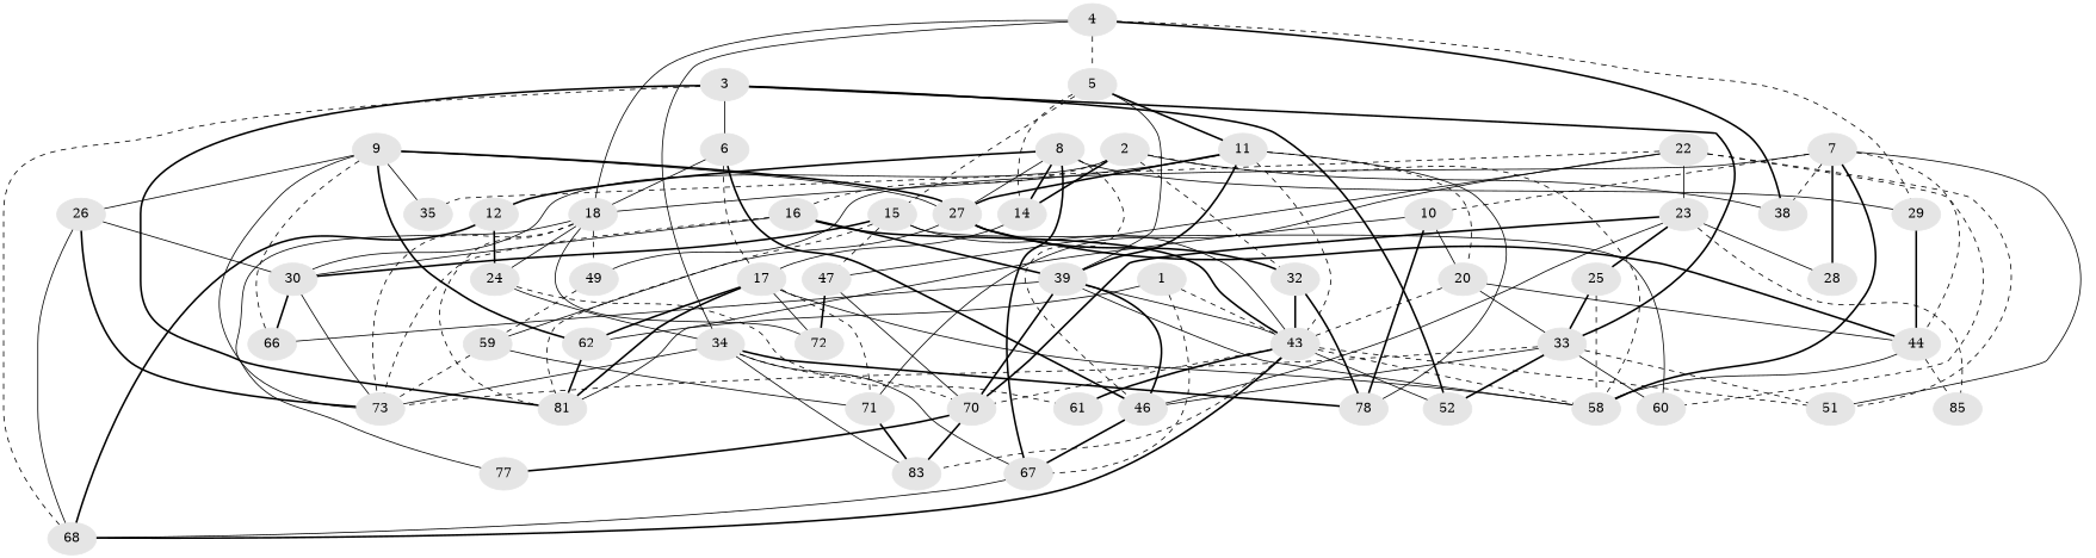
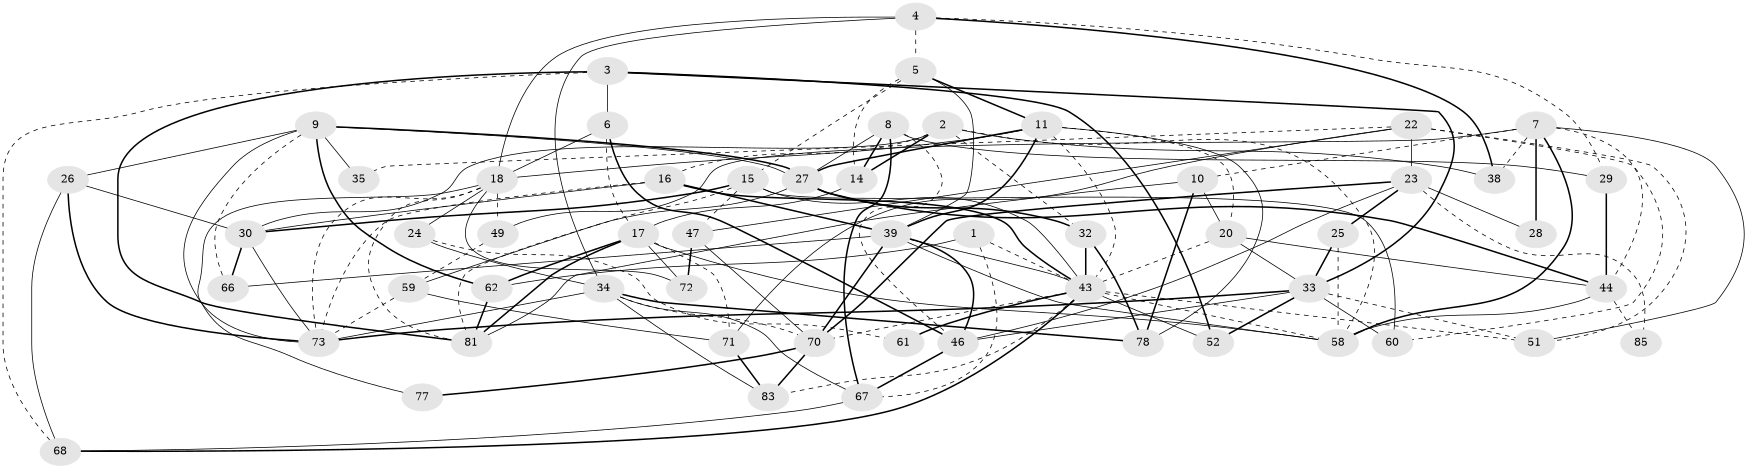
  graph {
    node [color=gray90 style=filled]
    edge [style=solid]
    1 [super="+45"]
    43 [super="+69"]
    62
    67 [super="+80"]
    58 [super="+88"]
    52
    68
    51
    70
    61
    83 [super="+84"]
    81 [super="+86"]
    2 [super="+13"]
    14 [super="+50"]
    16 [super="+57"]
    30 [super="+41"]
    32
    38 [super="+87"]
    17 [super="+31"]
    39 [super="+48"]
    73
    66
    78
    6 [super="+21"]
    18 [super="+55"]
    46 [super="+65"]
    3
    33 [super="+63"]
    60
    5 [super="+53"]
    11
    15 [super="+76"]
    4
    29
    34 [super="+82"]
    49
    24 [super="+40"]
    72
    77
    44 [super="+75"]
    27 [super="+79"]
    20 [super="+64"]
    47 [super="+54"]
    71
    7 [super="+19"]
    10
    28
    85
    59 [super="+74"]
    8 [super="+36"]
-   12
    9 [super="+37"]
    26
    35
    22 [super="+56"]
    23 [super="+42"]
    25
    1 -- 43 [style=dashed]
    1 -- 62
    1 -- 67 [style=dashed]
    43 -- 58 [style=dashed]
    43 -- 52
    43 -- 68 [style=bold]
    43 -- 51 [style=dashed]
    43 -- 70 [style=dashed]
    43 -- 61 [style=bold]
    43 -- 83 [style=dashed]
    62 -- 81 [style=bold]
    67 -- 68
    70 -- 83 [style=bold]
    70 -- 77 [style=bold]
    2 -- 58 [style=dashed]
    2 -- 14 [style=bold]
    2 -- 16 [style=dashed]
    2 -- 30
    2 -- 32 [style=dashed]
    2 -- 38
    14 -- 17
    16 -- 43 [style=bold]
    16 -- 30
    16 -- 39 [style=bold]
    16 -- 73 [style=dashed]
    30 -- 73
    30 -- 66 [style=bold]
    32 -- 43 [style=bold]
    32 -- 78 [style=bold]
    17 -- 62 [style=bold]
    17 -- 58
    17 -- 81 [style=bold]
    17 -- 72
    17 -- 71 [style=dashed]
    39 -- 43
    39 -- 58
    39 -- 70 [style=bold]
    39 -- 66
    39 -- 46 [style=bold]
    6 -- 17 [style=dashed]
    6 -- 18
    6 -- 46 [style=bold]
    18 -- 81 [style=dashed]
    18 -- 73 [style=dashed]
    18 -- 49 [style=dashed]
    18 -- 24
    18 -- 72
    18 -- 77
    46 -- 67 [style=bold]
    3 -- 52 [style=bold]
    3 -- 68 [style=dashed]
    3 -- 81 [style=bold]
    3 -- 6
    3 -- 33 [style=bold]
    33 -- 52 [style=bold]
    33 -- 51 [style=dashed]
-   33 -- 73 [style=dashed]
+   33 -- 73 [style=bold]
    33 -- 46
    33 -- 60
    5 -- 14 [style=dashed]
    5 -- 39
    5 -- 11 [style=bold]
    5 -- 15 [style=dashed]
    11 -- 43 [style=dashed]
    11 -- 39 [style=bold]
    11 -- 78
    11 -- 18
    11 -- 27 [style=bold]
    11 -- 20 [style=dashed]
    15 -- 43
    15 -- 81 [style=dashed]
    15 -- 30 [style=bold]
    15 -- 60
    15 -- 47 [style=dashed]
    4 -- 38 [style=bold]
    4 -- 18
    4 -- 5 [style=dashed]
    4 -- 29 [style=dashed]
    4 -- 34
    29 -- 44 [style=bold]
    34 -- 67
    34 -- 70 [style=dashed]
    34 -- 83
    34 -- 73
    34 -- 78 [style=bold]
    49 -- 59 [style=dashed]
    24 -- 61 [style=dashed]
    24 -- 34 [weight=2]
    44 -- 58
    44 -- 85 [style=dashed]
    27 -- 32 [style=bold]
    27 -- 44 [style=bold]
    27 -- 59
    20 -- 43 [style=dashed]
    20 -- 33
    20 -- 44
    47 -- 70
    47 -- 72 [style=bold]
    71 -- 83 [style=bold]
    7 -- 58 [style=bold]
    7 -- 51
    7 -- 38 [style=dashed]
    7 -- 49
    7 -- 44 [style=dashed]
    7 -- 10 [style=dashed]
    7 -- 28 [style=bold]
    10 -- 81
    10 -- 78 [style=bold]
    10 -- 20
    59 -- 73 [style=dashed]
    59 -- 71
    8 -- 67 [style=bold]
    8 -- 14 [style=bold]
    8 -- 46 [style=dashed]
    8 -- 29
    8 -- 27
-   8 -- 12 [style=bold]
-   12 -- 68 [style=bold]
-   12 -- 24 [style=bold]
    9 -- 62 [style=bold]
    9 -- 73
    9 -- 66 [style=dashed]
    9 -- 27
    9 -- 27 [style=bold]
    9 -- 26
    9 -- 35
    26 -- 68
    26 -- 30
    26 -- 73 [style=bold]
    22 -- 51 [style=dashed]
    22 -- 60 [style=dashed]
    22 -- 47
    22 -- 71
    22 -- 35 [style=dashed]
    22 -- 23 [weight=2]
    23 -- 70 [style=bold]
    23 -- 46
    23 -- 28
    23 -- 85 [style=dashed]
    23 -- 25 [style=bold]
    25 -- 58 [style=dashed]
    25 -- 33 [style=bold]
  }
